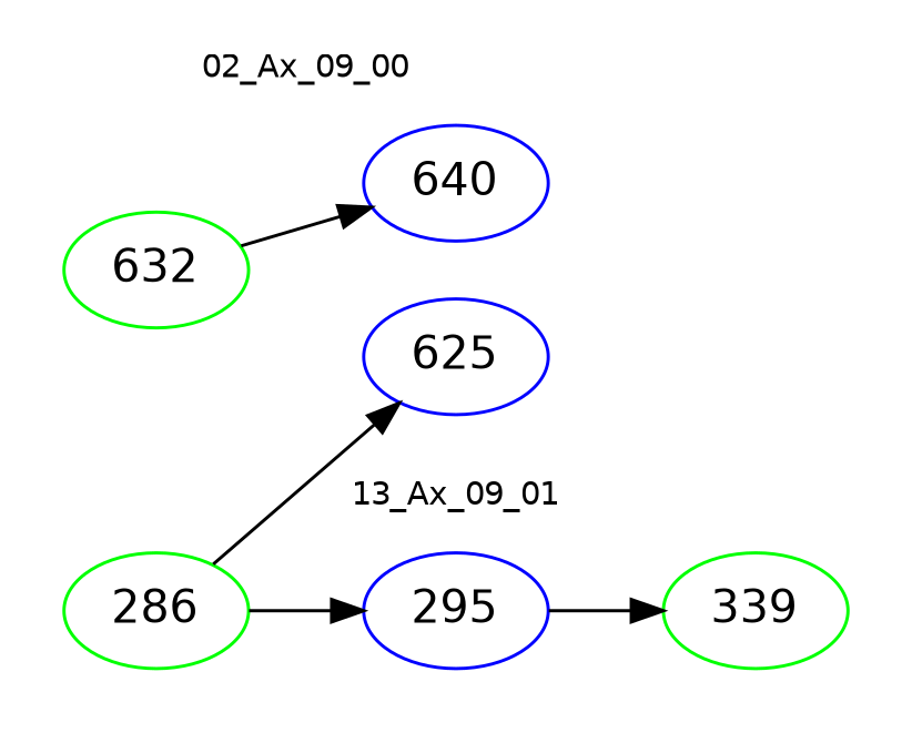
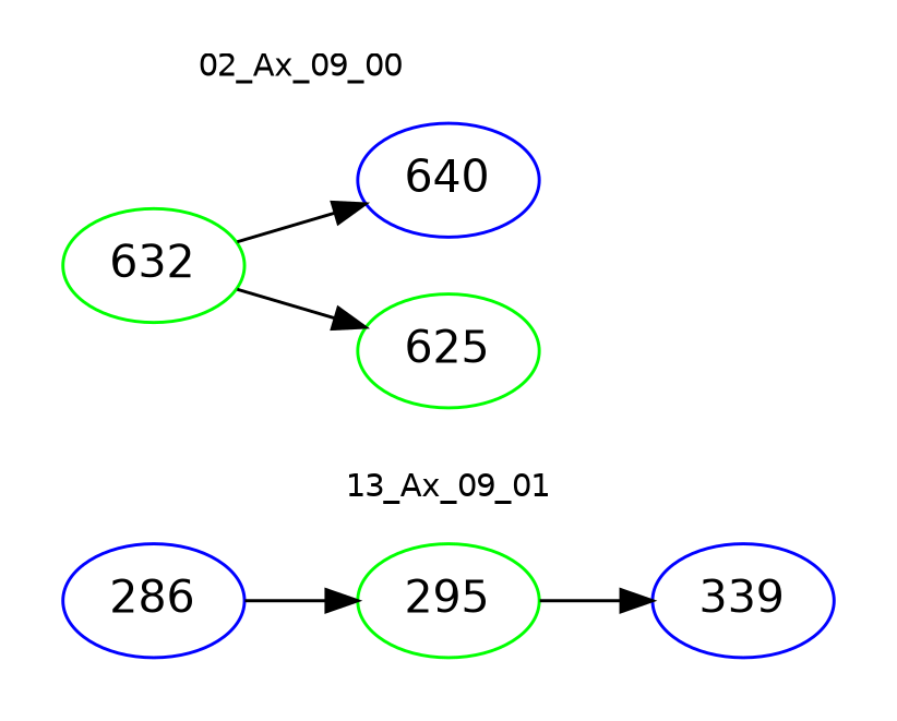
  digraph {
    fontname="DejaVu Sans"
    rankdir=LR
    node [color=green fontname="DejaVu Sans"]
    edge [color=black fontname="DejaVu Sans"]
    n1 [label=632]
-   n2 [color=blue label=625]
+   n2 [label=625]
    n3 [color=blue label=640]
-   n4 [color=blue label=295]
-   n5 [label=286]
-   n6 [label=339]
+   n4 [label=295]
+   n5 [color=blue label=286]
+   n6 [color=blue label=339]
    subgraph cluster_1 {
      color=white
      fontsize=10
      label="02_Ax_09_00"
      n1
      n2
      n3
    }
    subgraph cluster_2 {
      color=white
      fontsize=10
      label="13_Ax_09_01"
      n4
      n5
      n6
    }
-   n5 -> n2
+   n1 -> n2
    n1 -> n3
    n4 -> n6
    n5 -> n4
  }
